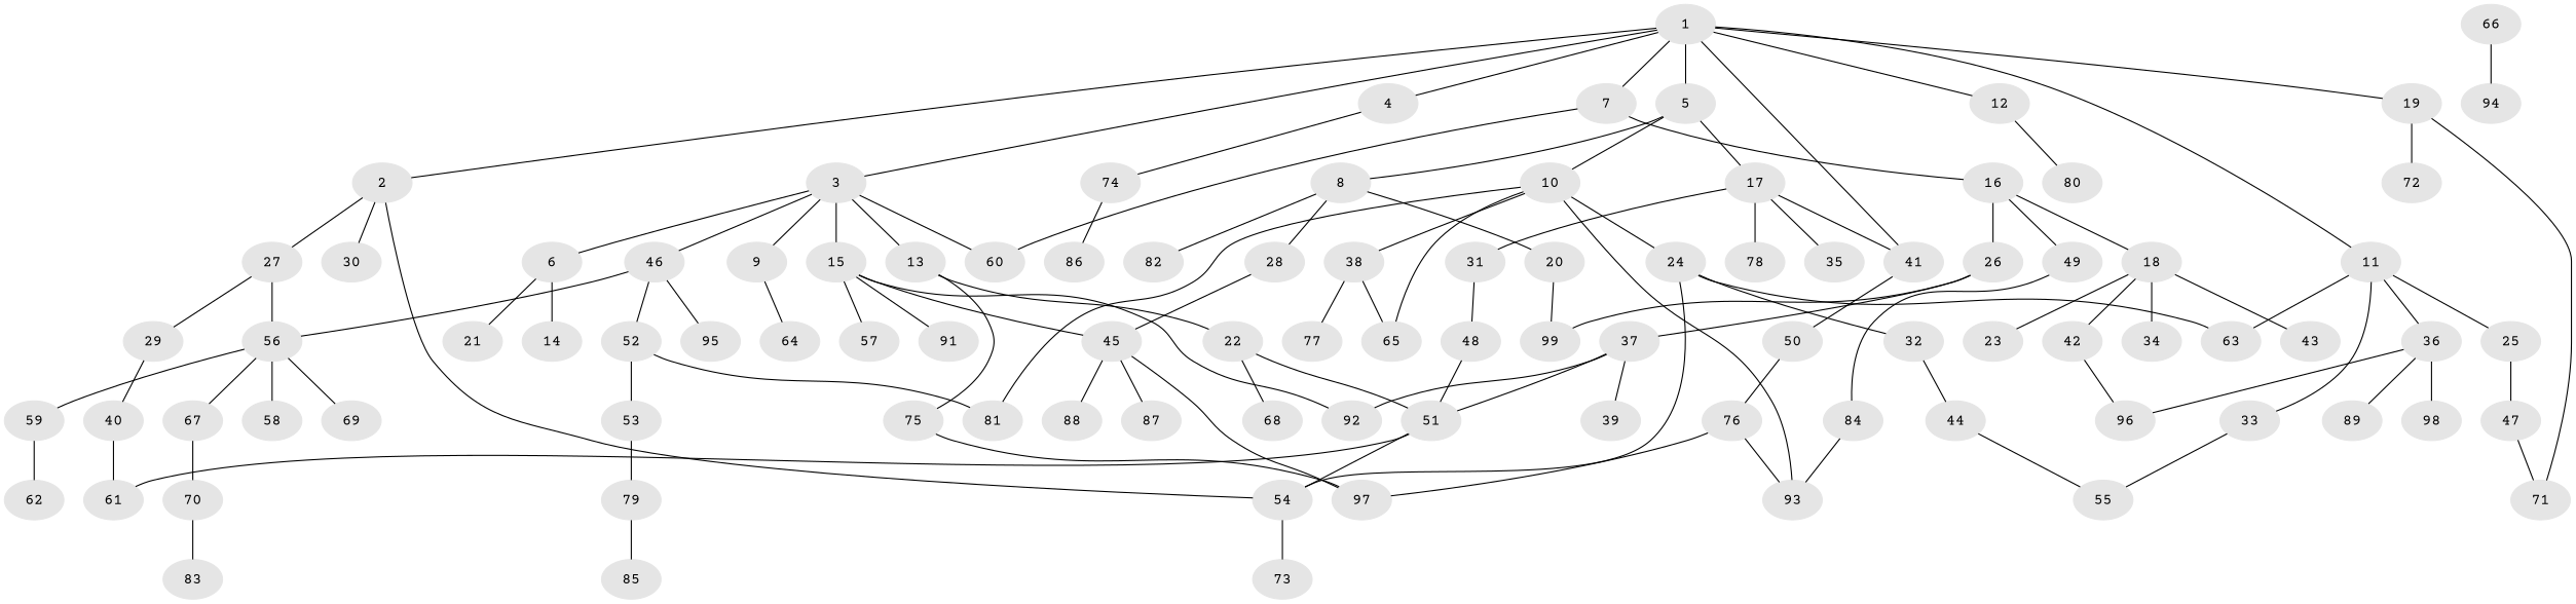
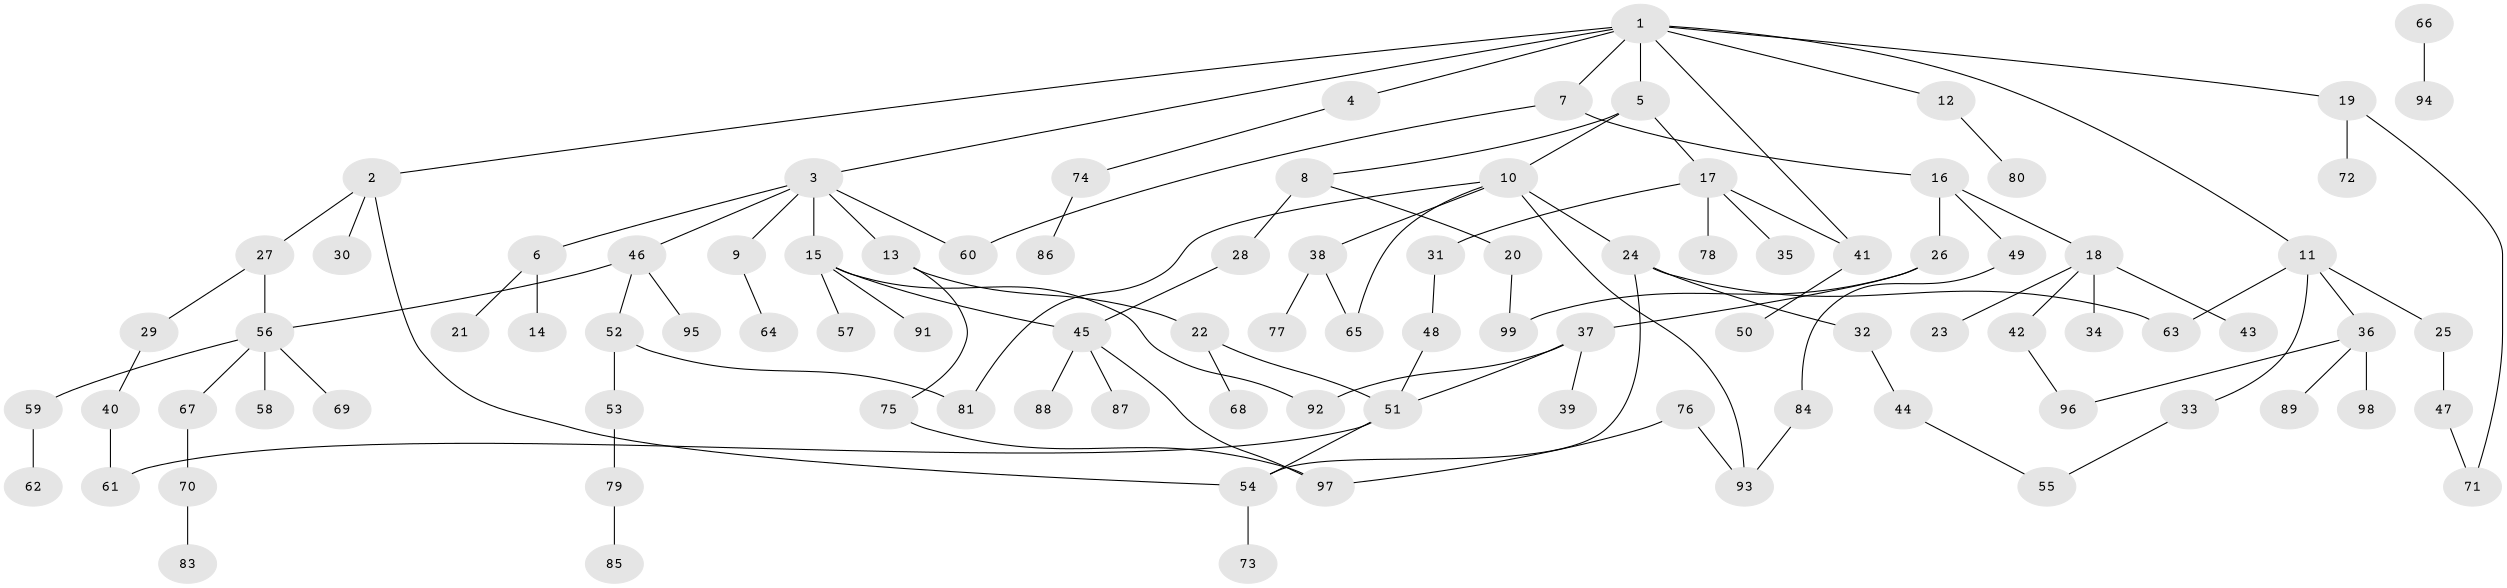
  graph {
    fontname="Courier Prime"
    node [color=gray90 fontname="Courier Prime" style=filled]
    edge [fontname="Courier Prime"]
    1
    2
    3
    4
    5
    7
    11
    12
    19
    41
    27
    30
    54
    6
    9
    13
    15
    46
    60
    74
    8
    10
    17
    16
    25
    33
    36
    63
    80
    71
    72
    50
    29
    56
    73
    14
    21
    64
    22
    75
    45
    57
    91
    92
    52
    95
    86
    20
    28
-   82
    24
    38
    65
    81
    93
    31
    35
    78
    18
    26
    49
    n62 [label=99]
    32
    77
    47
    55
    89
    96
    98
    51
    68
    97
    87
    88
    23
    34
    42
    43
    37
    84
    48
    61
    44
    39
    40
    58
    59
    67
    69
    66
    94
    76
    53
    79
    85
    62
    70
    83
    1 -- 2
    1 -- 3
    1 -- 4
    1 -- 5
    1 -- 7
    1 -- 11
    1 -- 12
    1 -- 19
    1 -- 41
    2 -- 27
    2 -- 30
    2 -- 54
    3 -- 6
    3 -- 9
    3 -- 13
    3 -- 15
    3 -- 46
    3 -- 60
    4 -- 74
    5 -- 8
    5 -- 10
    5 -- 17
    7 -- 60
    7 -- 16
    11 -- 25
    11 -- 33
    11 -- 36
    11 -- 63
    12 -- 80
    19 -- 71
    19 -- 72
    41 -- 50
    27 -- 29
    27 -- 56
    54 -- 73
    6 -- 14
    6 -- 21
    9 -- 64
    13 -- 22
    13 -- 75
    15 -- 45
    15 -- 57
    15 -- 91
    15 -- 92
    46 -- 56
    46 -- 52
    46 -- 95
    74 -- 86
    8 -- 20
    8 -- 28
-   8 -- 82
    10 -- 24
    10 -- 38
    10 -- 65
    10 -- 81
    10 -- 93
    17 -- 41
    17 -- 31
    17 -- 35
    17 -- 78
    16 -- 18
    16 -- 26
    16 -- 49
    25 -- 47
    33 -- 55
    36 -- 89
    36 -- 96
    36 -- 98
-   50 -- 76
    29 -- 40
    56 -- 58
    56 -- 59
    56 -- 67
    56 -- 69
    22 -- 51
    22 -- 68
    75 -- 97
    45 -- 97
    45 -- 87
    45 -- 88
    52 -- 81
    52 -- 53
    20 -- n62
    28 -- 45
    24 -- 54
    24 -- 63
    24 -- 32
    38 -- 65
    38 -- 77
    31 -- 48
    18 -- 23
    18 -- 34
    18 -- 42
    18 -- 43
    26 -- n62
    26 -- 37
    49 -- 84
    32 -- 44
    47 -- 71
    51 -- 54
    51 -- 61
    42 -- 96
    37 -- 92
    37 -- 51
    37 -- 39
    84 -- 93
    48 -- 51
    44 -- 55
    40 -- 61
    59 -- 62
    67 -- 70
    66 -- 94
    76 -- 93
    76 -- 97
    53 -- 79
    79 -- 85
    70 -- 83
  }
